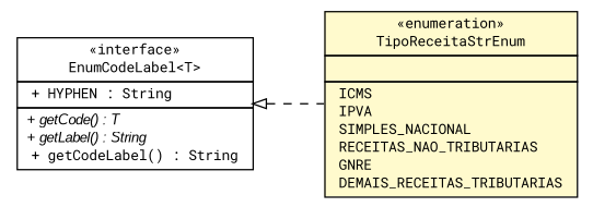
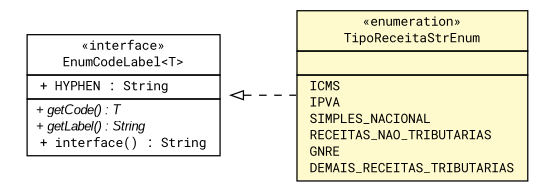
  digraph {
    nodesep=0.25
    ranksep=0.5
    rankdir=LR
    fontname="Roboto Mono"
    node [fontcolor=black fontname="Roboto Mono" fontsize=10.0 shape=plaintext]
-   n1 [label=<<table title="br.gov.to.sefaz.persistence.enums.EnumCodeLabel" border="0" cellborder="1" cellspacing="0" cellpadding="2" port="p" href="../../../persistence/enums/EnumCodeLabel.html"> 		<tr><td><table border="0" cellspacing="0" cellpadding="1"> <tr><td align="center" balign="center"> &#171;interface&#187; </td></tr> <tr><td align="center" balign="center"> EnumCodeLabel&lt;T&gt; </td></tr> 		</table></td></tr> 		<tr><td><table border="0" cellspacing="0" cellpadding="1"> <tr><td align="left" balign="left"> + HYPHEN : String </td></tr> 		</table></td></tr> 		<tr><td><table border="0" cellspacing="0" cellpadding="1"> <tr><td align="left" balign="left"><font face="arial italic" point-size="10.0"> + getCode() : T </font></td></tr> <tr><td align="left" balign="left"><font face="arial italic" point-size="10.0"> + getLabel() : String </font></td></tr> <tr><td align="left" balign="left"> + getCodeLabel() : String </td></tr> 		</table></td></tr> 		</table>>]
+   n1 [label=<<table title="br.gov.to.sefaz.persistence.enums.EnumCodeLabel" border="0" cellborder="1" cellspacing="0" cellpadding="2" port="p" href="../../../persistence/enums/EnumCodeLabel.html"> 		<tr><td><table border="0" cellspacing="0" cellpadding="1"> <tr><td align="center" balign="center"> &#171;interface&#187; </td></tr> <tr><td align="center" balign="center"> EnumCodeLabel&lt;T&gt; </td></tr> 		</table></td></tr> 		<tr><td><table border="0" cellspacing="0" cellpadding="1"> <tr><td align="left" balign="left"> + HYPHEN : String </td></tr> 		</table></td></tr> 		<tr><td><table border="0" cellspacing="0" cellpadding="1"> <tr><td align="left" balign="left"><font face="arial italic" point-size="10.0"> + getCode() : T </font></td></tr> <tr><td align="left" balign="left"><font face="arial italic" point-size="10.0"> + getLabel() : String </font></td></tr> <tr><td align="left" balign="left"> + interface() : String </td></tr> 		</table></td></tr> 		</table>>]
    n2 [label=<<table title="br.gov.to.sefaz.arr.persistence.enums.TipoReceitaStrEnum" border="0" cellborder="1" cellspacing="0" cellpadding="2" port="p" bgcolor="lemonChiffon" href="./TipoReceitaStrEnum.html"> 		<tr><td><table border="0" cellspacing="0" cellpadding="1"> <tr><td align="center" balign="center"> &#171;enumeration&#187; </td></tr> <tr><td align="center" balign="center"> TipoReceitaStrEnum </td></tr> 		</table></td></tr> 		<tr><td><table border="0" cellspacing="0" cellpadding="1"> <tr><td align="left" balign="left">  </td></tr> 		</table></td></tr> 		<tr><td><table border="0" cellspacing="0" cellpadding="1"> <tr><td align="left" balign="left"> ICMS </td></tr> <tr><td align="left" balign="left"> IPVA </td></tr> <tr><td align="left" balign="left"> SIMPLES_NACIONAL </td></tr> <tr><td align="left" balign="left"> RECEITAS_NAO_TRIBUTARIAS </td></tr> <tr><td align="left" balign="left"> GNRE </td></tr> <tr><td align="left" balign="left"> DEMAIS_RECEITAS_TRIBUTARIAS </td></tr> 		</table></td></tr> 		</table>>]
    n1 -> n2 [arrowtail=empty dir=back fontname="Roboto Mono" fontsize=10 headport=p labelfontname=arial labelfontsize=10 style=dashed tailport=p]
  }
